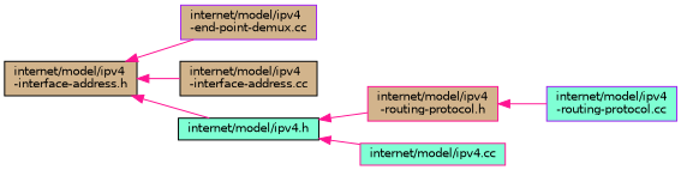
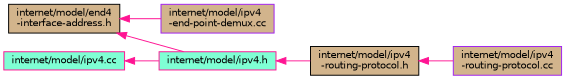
  digraph {
    rankdir=LR
    node [color=black fillcolor=tan fontname=Helvetica fontsize=10 shape=record style=filled]
    edge [color=deeppink dir=back fontname=Helvetica fontsize=10 labelfontname=Helvetica labelfontsize=10 style=solid]
-   n1 [fontcolor=black height=0.2 label="internet/model/ipv4\l-interface-address.h" width=0.4]
+   n1 [fontcolor=black height=0.2 label="internet/model/end4\l-interface-address.h" width=0.4]
    n2 [color=purple height=0.2 label="internet/model/ipv4\l-end-point-demux.cc" width=0.4]
-   n3 [height=0.2 label="internet/model/ipv4\l-interface-address.cc" width=0.4]
-   n4 [fillcolor=aquamarine height=0.2 label="internet/model/ipv4.h" width=0.4]
-   n5 [color=deeppink height=0.2 label="internet/model/ipv4\l-routing-protocol.h" width=0.4]
+   n4 [color=deeppink fillcolor=aquamarine height=0.2 label="internet/model/ipv4.h" width=0.4]
+   n5 [height=0.2 label="internet/model/ipv4\l-routing-protocol.h" width=0.4]
    n6 [color=deeppink fillcolor=aquamarine height=0.2 label="internet/model/ipv4.cc" width=0.4]
-   n7 [color=purple fillcolor=aquamarine height=0.2 label="internet/model/ipv4\l-routing-protocol.cc" width=0.4]
+   n7 [color=purple height=0.2 label="internet/model/ipv4\l-routing-protocol.cc" width=0.4]
    n1 -> n2
-   n1 -> n3
    n1 -> n4
    n4 -> n5
-   n4 -> n6
+   n6 -> n4
    n5 -> n7
  }
